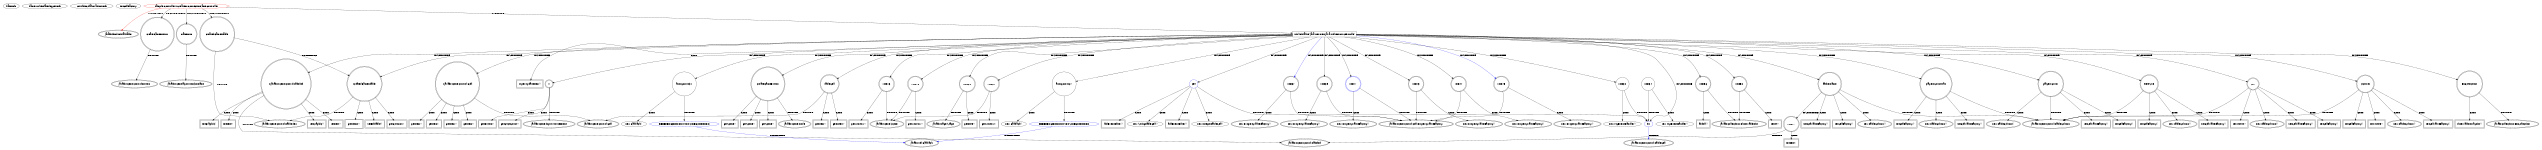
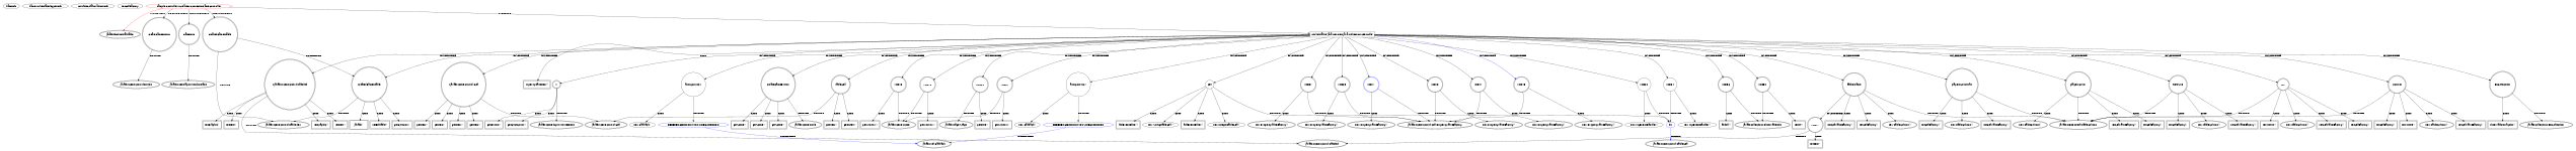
  digraph {
    node [isFrameworkType=true vertexType=INSIDE_CALL peripheries=2 shape=box]
    baseInfo [category=extension_graph graphId=2811 isAnonymous=false possibleRelation=true isFrameworkType="" vertexType="" peripheries="" shape=""]
    frameworkRelatedTypesInfo [0="javafx.fxml.Initializable" isFrameworkType="" vertexType="" peripheries="" shape=""]
    possibleCollaborationsInfo [0="2811~OVERRIDING_METHOD_DECLARATION-INSTANTIATION-OVERRIDING_METHOD_DECLARATION-INSTANTIATION-OVERRIDING_METHOD_DECLARATION-INSTANTIATION-~javafx.fxml.Initializable ~javafx.scene.control.TableCell ~false~false" 1="2811~OVERRIDING_METHOD_DECLARATION-INSTANTIATION-~javafx.fxml.Initializable ~javafx.util.Callback ~false~true" isFrameworkType="" vertexType="" peripheries="" shape=""]
    n4 [contextSignature=CreateOrConnectToGameController filePath="/greenua14-TicTacToeClient/TicTacToeClient-master/src/sample/Controllers/CreateOrConnectToGameController.java" graphId=2811 label=setCellFactory projectName="greenua14-TicTacToeClient" isFrameworkType="" vertexType="" peripheries="" shape=""]
    n5 [color=red isFrameworkType=false label="sample.Controllers.CreateOrConnectToGameController" vertexType=ROOT_CLIENT_CLASS_DECLARATION peripheries="" shape=""]
    n6 [label="javafx.fxml.Initializable" vertexType=FRAMEWORK_INTERFACE_TYPE shape=""]
    n7 [label=createGameButton shape=circle vertexType=FIELD_DECLARATION]
    n8 [label=createdGamesTable shape=circle vertexType=FIELD_DECLARATION]
    n9 [label=mainForm shape=circle vertexType=FIELD_DECLARATION]
    n10 [isFrameworkType=false label="void initialize(java.net.URL,java.util.ResourceBundle)" vertexType=OVERRIDING_METHOD_DECLARATION peripheries=""]
    n11 [label="javafx.scene.control.Button" vertexType=FRAMEWORK_CLASS_TYPE shape=""]
    n12 [label="javafx.scene.control.TableView" vertexType=FRAMEWORK_CLASS_TYPE shape=""]
    n13 [label=createdGamesTable shape=circle vertexType=VARIABLE_EXPRESION]
    n14 [label="javafx.scene.layout.AnchorPane" vertexType=FRAMEWORK_CLASS_TYPE shape=""]
    n15 [label=fatherName shape=circle vertexType=VARIABLE_EXPRESION]
    n16 [label=playersCountMax shape=circle vertexType=VARIABLE_EXPRESION]
    n17 [label=playersCount shape=circle vertexType=VARIABLE_EXPRESION]
    n18 [label=fieldSize shape=circle vertexType=VARIABLE_EXPRESION]
    n19 [label=port shape=circle vertexType=VARIABLE_EXPRESION]
    n20 [label=pictures shape=circle vertexType=VARIABLE_EXPRESION]
    n21 [label=FXCollections shape=circle vertexType=VARIABLE_EXPRESION]
    n22 [label="super.updateItem()" vertexType=SUPER_CALL]
    n23 [label="_:javafx.scene.control.Labeled" shape=circle vertexType=VARIABLE_EXPRESION]
    n24 [label="_:javafx.scene.control.Cell" shape=circle vertexType=VARIABLE_EXPRESION]
    n25 [label=t shape=circle vertexType=VARIABLE_EXPRESION]
    n26 [label=VAR13 shape=circle vertexType=VARIABLE_EXPRESION]
    n27 [label=createGameButton shape=circle vertexType=VARIABLE_EXPRESION]
    n28 [label=tableCell shape=circle vertexType=VARIABLE_EXPRESION]
    n29 [label=VAR18 shape=circle vertexType=VARIABLE_EXPRESION]
    n30 [label=URL20 shape=circle vertexType=VARIABLE_EXPRESION]
    n31 [label=VAR21 shape=circle vertexType=VARIABLE_EXPRESION]
    n32 [isFrameworkType=false label=anonymous27 shape=circle vertexType=VARIABLE_EXPRESION peripheries=""]
-   n33 [isFrameworkType=false label=cell shape=circle vertexType=VARIABLE_EXPRESION color=blue peripheries=""]
+   n33 [isFrameworkType=false label=cell shape=circle vertexType=VARIABLE_EXPRESION peripheries=""]
    n34 [isFrameworkType=false label=VAR30 shape=circle vertexType=VARIABLE_EXPRESION peripheries=""]
    n35 [isFrameworkType=false label=anonymous31 shape=circle vertexType=VARIABLE_EXPRESION peripheries=""]
    n36 [isFrameworkType=false label=VAR34 shape=circle vertexType=VARIABLE_EXPRESION peripheries=""]
    n37 [label=VAR37 shape=circle vertexType=VARIABLE_EXPRESION]
    n38 [label=VAR39 shape=circle vertexType=VARIABLE_EXPRESION]
    n39 [color=blue label=VAR41 shape=circle vertexType=VARIABLE_EXPRESION]
    n40 [label=VAR43 shape=circle vertexType=VARIABLE_EXPRESION]
    n41 [label=VAR45 shape=circle vertexType=VARIABLE_EXPRESION]
    n42 [label=VAR47 shape=circle vertexType=VARIABLE_EXPRESION]
    n43 [label=VAR56 shape=circle vertexType=VARIABLE_EXPRESION]
    n44 [label=VAR58 shape=circle vertexType=VARIABLE_EXPRESION]
    n45 [label="setEditable()"]
    n46 [label="getColumns()"]
-   n47 [label="getItems()"]
+   n47 [label="javafx()"]
    n48 [label="javafx.stage.Stage" vertexType=FRAMEWORK_CLASS_TYPE shape=""]
    n49 [label=VAR17 shape=circle vertexType=VARIABLE_EXPRESION]
-   n50 [label="javafx.scene.control.TableColumn" vertexType=FRAMEWORK_CLASS_TYPE shape=""]
+   n50 [label="javafx.scene.setAll.TableColumn" vertexType=FRAMEWORK_CLASS_TYPE shape=""]
    n51 [label="new TableColumn()" vertexType=CONSTRUCTOR_CALL shape=""]
    n52 [label="setCellValueFactory()"]
    n53 [label="setCellFactory()"]
    n54 [label="new TableColumn()" vertexType=CONSTRUCTOR_CALL shape=""]
    n55 [label="setCellValueFactory()"]
    n56 [label="setCellFactory()"]
    n57 [label="new TableColumn()" vertexType=CONSTRUCTOR_CALL shape=""]
    n58 [label="setCellValueFactory()"]
    n59 [label="setCellFactory()"]
    n60 [label="new TableColumn()" vertexType=CONSTRUCTOR_CALL shape=""]
    n61 [label="setCellValueFactory()"]
    n62 [label="setCellFactory()"]
    n63 [label="new TableColumn()" vertexType=CONSTRUCTOR_CALL shape=""]
    n64 [label="setCellValueFactory()"]
    n65 [label="setCellFactory()"]
    n66 [label="setVisible()"]
    n67 [label="new TableColumn()" vertexType=CONSTRUCTOR_CALL shape=""]
    n68 [label="setCellValueFactory()"]
    n69 [label="setCellFactory()"]
    n70 [label="setVisible()"]
    n71 [label="javafx.collections.FXCollections" vertexType=FRAMEWORK_CLASS_TYPE shape=""]
    n72 [label="observableArrayList()"]
    n73 [label="javafx.scene.control.Labeled" vertexType=FRAMEWORK_CLASS_TYPE shape=""]
    n74 [label="setText()"]
    n75 [label="setGraphic()"]
    n76 [label="setText()"]
    n77 [label="setGraphic()"]
    n78 [label="javafx.scene.control.Cell" vertexType=FRAMEWORK_CLASS_TYPE shape=""]
    n79 [label="getItem()"]
    n80 [label="getItem()"]
    n81 [label="getItem()"]
    n82 [label="getItem()"]
    n83 [label="javafx.scene.input.MouseEvent" vertexType=FRAMEWORK_CLASS_TYPE shape=""]
    n84 [label="getButton()"]
    n85 [label="getClickCount()"]
    n86 [label="javafx.scene.Scene" vertexType=FRAMEWORK_CLASS_TYPE shape=""]
    n87 [label="getWindow()"]
    n88 [label="javafx.scene.Node" vertexType=FRAMEWORK_CLASS_TYPE shape=""]
    n89 [label="getScene()"]
    n90 [label="getScene()"]
    n91 [label="getScene()"]
    n92 [label="getItem()"]
    n93 [label="getIndex()"]
    n94 [label="setText()"]
    n95 [label="getWindow()"]
    n96 [label="getTitle()"]
    n97 [label="getWindow()"]
    n98 [color=blue isFrameworkType=false label=REFERENCE_ANONYMOUS_DECLARATION vertexType=REFERENCE_ANONYMOUS_DECLARATION peripheries="" shape=""]
    n99 [isFrameworkType=false label="new Callback()" vertexType=CONSTRUCTOR_CALL peripheries="" shape=""]
    90 [color=blue isFrameworkType=false vertexType=REFERENCE_CLIENT_CLASS_DECLARATION peripheries="" shape=""]
    n101 [isFrameworkType=false label="new StringTableCell()" vertexType=CONSTRUCTOR_CALL peripheries="" shape=""]
    n102 [label="addEventFilter()"]
    n103 [isFrameworkType=false label="new IntegerTableCell()" vertexType=CONSTRUCTOR_CALL peripheries="" shape=""]
    n104 [label="addEventFilter()"]
    n105 [isFrameworkType=false label="new MyEventHandler()" vertexType=CONSTRUCTOR_CALL peripheries="" shape=""]
    n106 [color=blue isFrameworkType=false label=REFERENCE_ANONYMOUS_DECLARATION vertexType=REFERENCE_ANONYMOUS_DECLARATION peripheries="" shape=""]
    n107 [isFrameworkType=false label="new Callback()" vertexType=CONSTRUCTOR_CALL peripheries="" shape=""]
    n108 [isFrameworkType=false label="new MyEventHandler()" vertexType=CONSTRUCTOR_CALL peripheries="" shape=""]
    n109 [label="javafx.scene.control.cell.PropertyValueFactory" vertexType=FRAMEWORK_CLASS_TYPE shape=""]
    n110 [label="new PropertyValueFactory()" vertexType=CONSTRUCTOR_CALL shape=""]
    n111 [label="new PropertyValueFactory()" vertexType=CONSTRUCTOR_CALL shape=""]
    n112 [label="new PropertyValueFactory()" vertexType=CONSTRUCTOR_CALL shape=""]
    n113 [label="new PropertyValueFactory()" vertexType=CONSTRUCTOR_CALL shape=""]
    n114 [label="new PropertyValueFactory()" vertexType=CONSTRUCTOR_CALL shape=""]
    n115 [label="new PropertyValueFactory()" vertexType=CONSTRUCTOR_CALL shape=""]
    n116 [label="javafx.collections.ObservableList" vertexType=FRAMEWORK_INTERFACE_TYPE shape=""]
    n117 [label="addAll()"]
    n118 [label="setAll()"]
    n119 [label="javafx.util.Callback" vertexType=FRAMEWORK_INTERFACE_TYPE shape=""]
    n120 [label="javafx.scene.control.TableCell" vertexType=FRAMEWORK_CLASS_TYPE shape=""]
    n5 -> n6 [color=red label=IMPLEMENT]
    n5 -> n7 [label=DECLARE_FIELD]
    n5 -> n8 [label=DECLARE_FIELD]
    n5 -> n9 [label=DECLARE_FIELD]
    n5 -> n10 [label=OVERRIDE]
    n7 -> n11 [label=OF_TYPE]
    n8 -> n12 [label=OF_TYPE]
    n8 -> n13 [label=REFERENCE]
    n9 -> n14 [label=OF_TYPE]
    n10 -> n13 [label=INSTANTIATE]
    n10 -> n15 [label=INSTANTIATE]
    n10 -> n16 [label=INSTANTIATE]
    n10 -> n17 [label=INSTANTIATE]
    n10 -> n18 [label=INSTANTIATE]
    n10 -> n19 [label=INSTANTIATE]
    n10 -> n20 [label=INSTANTIATE]
    n10 -> n21 [label=INSTANTIATE]
    n10 -> n22 [label=CALL]
    n10 -> n23 [label=INSTANTIATE]
    n10 -> n24 [label=INSTANTIATE]
    n10 -> n25 [label=INSTANTIATE]
    n10 -> n26 [label=INSTANTIATE]
    n10 -> n27 [label=INSTANTIATE]
    n10 -> n28 [label=INSTANTIATE]
    n10 -> n29 [label=INSTANTIATE]
    n10 -> n30 [label=INSTANTIATE]
    n10 -> n31 [label=INSTANTIATE]
    n10 -> n32 [label=INSTANTIATE]
    n10 -> n33 [label=INSTANTIATE]
    n10 -> n34 [label=INSTANTIATE]
    n10 -> n35 [label=INSTANTIATE]
-   n10 -> 90 [label=INSTANTIATE]
-   n10 -> n37 [label=INSTANTIATE color=blue]
+   n10 -> n36 [label=INSTANTIATE]
+   n10 -> n37 [label=INSTANTIATE]
    n10 -> n38 [label=INSTANTIATE]
    n10 -> n39 [label=INSTANTIATE]
    n10 -> n40 [label=INSTANTIATE]
    n10 -> n41 [color=blue label=INSTANTIATE]
    n10 -> n42 [label=INSTANTIATE]
    n10 -> n43 [label=INSTANTIATE]
    n10 -> n44 [label=INSTANTIATE]
    n13 -> n12 [label=OF_TYPE]
    n13 -> n45 [label=CALL]
    n13 -> n46 [label=CALL]
    n13 -> n47 [label=CALL]
    n15 -> n49 [label=INSTANTIATE]
    n15 -> n50 [label=OF_TYPE]
    n15 -> n51 [label=CALL]
    n15 -> n52 [label=CALL]
    n15 -> n53 [label=CALL]
    n16 -> n50 [label=OF_TYPE]
    n16 -> n54 [label=CALL]
    n16 -> n55 [label=CALL]
    n16 -> n56 [label=CALL]
    n17 -> n50 [label=OF_TYPE]
    n17 -> n57 [label=CALL]
    n17 -> n58 [label=CALL]
    n17 -> n59 [label=CALL]
    n18 -> n50 [label=OF_TYPE]
    n18 -> n60 [label=CALL]
    n18 -> n61 [label=CALL]
    n18 -> n62 [label=CALL]
    n19 -> n50 [label=OF_TYPE]
    n19 -> n63 [label=CALL]
    n19 -> n64 [label=CALL]
    n19 -> n65 [label=CALL]
    n19 -> n66 [label=CALL]
    n20 -> n50 [label=OF_TYPE]
    n20 -> n67 [label=CALL]
    n20 -> n68 [label=CALL]
    n20 -> n69 [label=CALL]
    n20 -> n70 [label=CALL]
    n21 -> n71 [label=OF_TYPE]
    n21 -> n72 [label=CALL]
    n23 -> n73 [label=OF_TYPE]
    n23 -> n74 [label=CALL]
    n23 -> n75 [label=CALL]
    n23 -> n76 [label=CALL]
    n23 -> n77 [label=CALL]
    n24 -> n78 [label=OF_TYPE]
    n24 -> n79 [label=CALL]
    n24 -> n80 [label=CALL]
    n24 -> n81 [label=CALL]
    n24 -> n82 [label=CALL]
    n25 -> n83 [label=OF_TYPE]
    n25 -> n84 [label=CALL]
    n25 -> n85 [label=CALL]
    n26 -> n86 [label=OF_TYPE]
    n26 -> n87 [label=CALL]
    n27 -> n88 [label=OF_TYPE]
    n27 -> n89 [label=CALL]
    n27 -> n90 [label=CALL]
    n27 -> n91 [label=CALL]
    n28 -> n78 [label=OF_TYPE]
    n28 -> n92 [label=CALL]
    n28 -> n93 [label=CALL]
    n29 -> n86 [label=OF_TYPE]
    n29 -> n95 [label=CALL]
    n30 -> n48 [label=OF_TYPE]
    n30 -> n96 [label=CALL]
    n31 -> n86 [label=OF_TYPE]
    n31 -> n97 [label=CALL]
    n32 -> n98 [label=OF_TYPE]
    n32 -> n99 [label=CALL]
    n33 -> 90 [label=OF_TYPE]
    n33 -> n101 [label=CALL]
    n33 -> n102 [label=CALL]
    n33 -> n103 [label=CALL]
    n33 -> n104 [label=CALL]
    n34 -> 90 [label=OF_TYPE]
    n34 -> n105 [label=CALL]
    n35 -> n106 [label=OF_TYPE]
    n35 -> n107 [label=CALL]
    n36 -> 90 [label=OF_TYPE]
    n36 -> n108 [label=CALL]
    n37 -> n109 [label=OF_TYPE]
    n37 -> n110 [label=CALL]
    n38 -> n109 [label=OF_TYPE]
    n38 -> n111 [label=CALL]
    n39 -> n109 [label=OF_TYPE]
    n39 -> n112 [label=CALL]
    n40 -> n109 [label=OF_TYPE]
    n40 -> n113 [label=CALL]
    n41 -> n109 [label=OF_TYPE]
    n41 -> n114 [label=CALL]
    n42 -> n109 [label=OF_TYPE]
    n42 -> n115 [label=CALL]
    n43 -> n116 [label=OF_TYPE]
    n43 -> n117 [label=CALL]
    n44 -> n116 [label=OF_TYPE]
    n44 -> n118 [label=CALL]
    n49 -> n73 [label=OF_TYPE]
    n49 -> n94 [label=CALL]
    n98 -> n119 [color=blue label=IMPLEMENT]
    90 -> n120 [color=blue label=EXTEND]
    n106 -> n119 [color=blue label=IMPLEMENT]
  }
